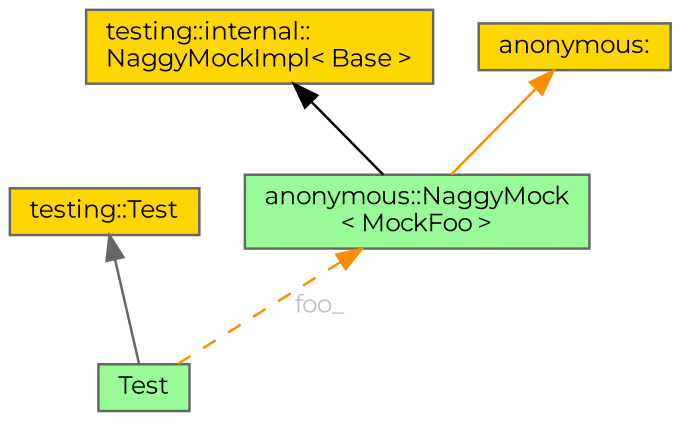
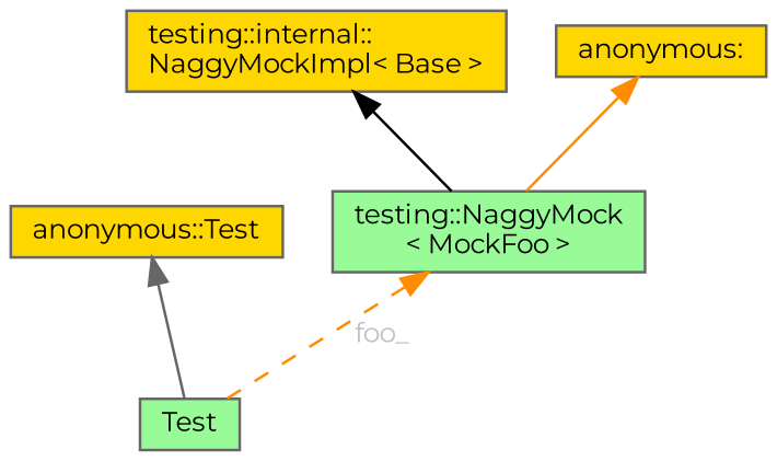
  digraph {
    fontname=Montserrat
    node [color=gray40 fillcolor=gold fontname=Montserrat fontsize=10 shape=box style=filled]
    edge [color=darkorange dir=back fontname=Montserrat fontsize=10 labelfontname=Helvetica labelfontsize=10 style=solid]
    n1 [fillcolor=palegreen fontcolor=black height=0.2 label=Test width=0.4]
-   n2 [height=0.2 label="testing::Test" width=0.4]
-   n3 [fillcolor=palegreen height=0.2 label="anonymous::NaggyMock\l\< MockFoo \>" width=0.4]
+   n2 [height=0.2 label="anonymous::Test" width=0.4]
+   n3 [fillcolor=palegreen height=0.2 label="testing::NaggyMock\l\< MockFoo \>" width=0.4]
    n4 [height=0.2 label="testing::internal::\lNaggyMockImpl\< Base \>" width=0.4]
    n5 [height=0.2 label="anonymous:" width=0.4]
    n2 -> n1 [color=gray40]
    n3 -> n1 [fontcolor=grey label=" foo_" style=dashed]
    n4 -> n3 [color=black]
    n5 -> n3
  }
